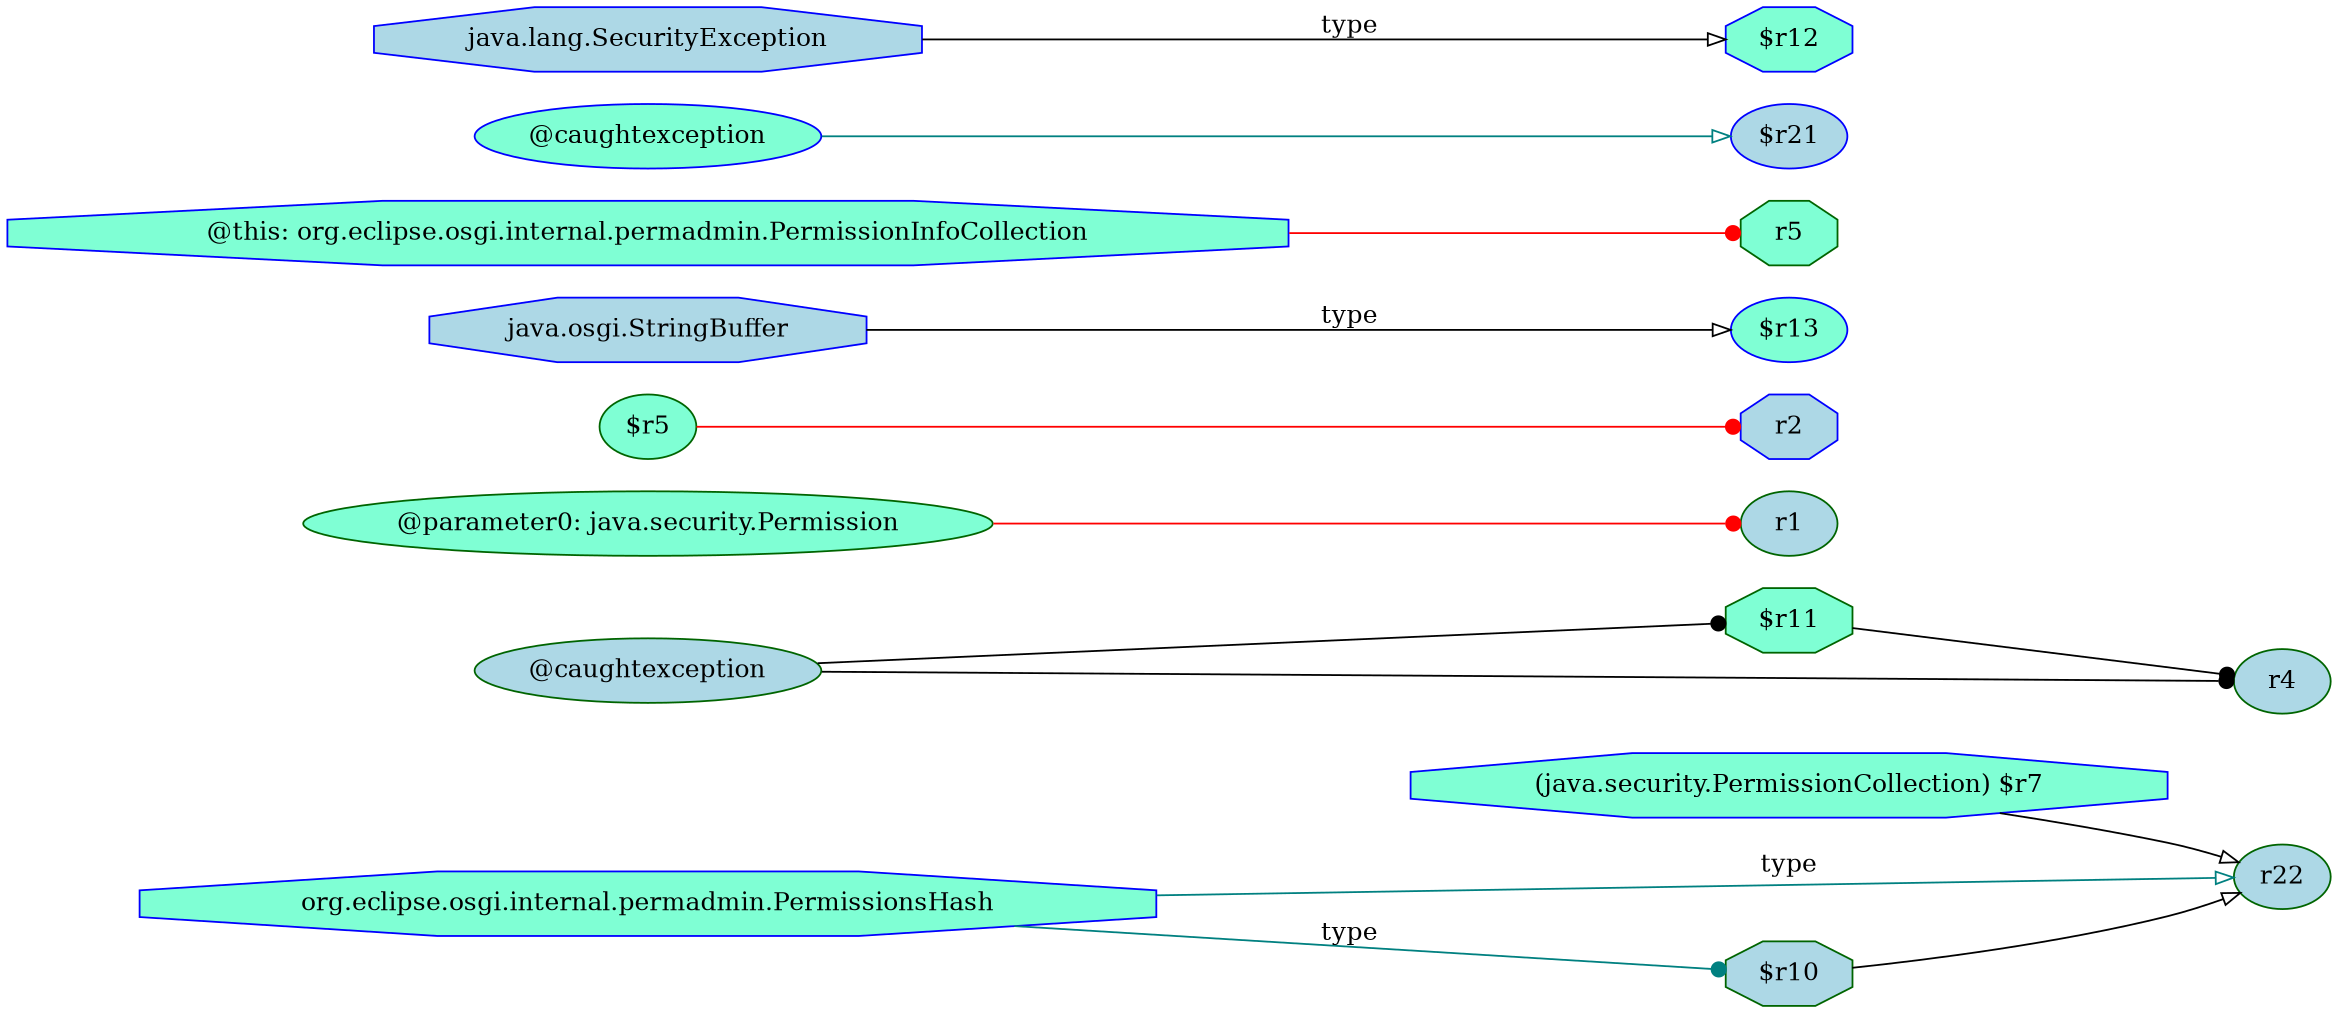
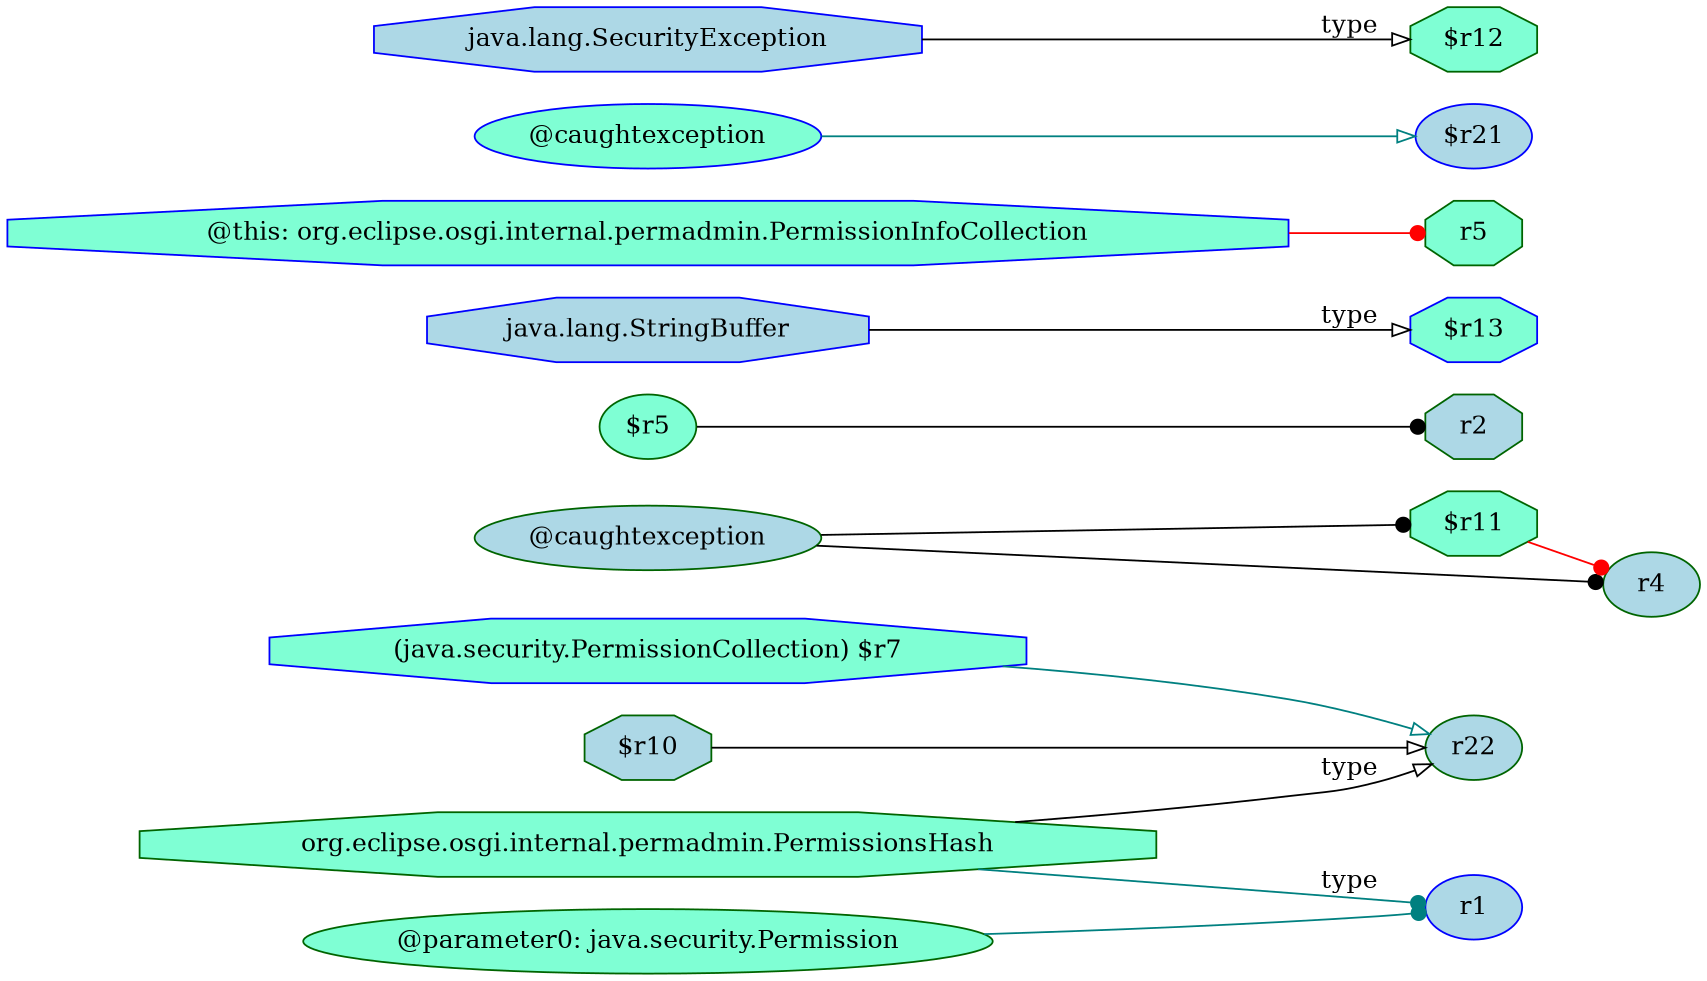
  digraph {
    rankdir=LR
    node [color=blue fillcolor=aquamarine shape=octagon style=filled]
    edge [arrowhead=dot color=black]
    n1 [label="(java.security.PermissionCollection) $r7"]
    n2 [color=darkgreen fillcolor=lightblue label=r22 shape=ellipse]
    n3 [color=darkgreen fillcolor=lightblue label="@caughtexception" shape=ellipse]
    n4 [color=darkgreen label="$r11"]
    n5 [color=darkgreen fillcolor=lightblue label=r4 shape=ellipse]
    n6 [color=darkgreen label="@parameter0: java.security.Permission" shape=ellipse]
-   n7 [color=darkgreen fillcolor=lightblue label=r1 shape=ellipse]
+   n7 [fillcolor=lightblue label=r1 shape=ellipse]
    n8 [color=darkgreen label="$r5" shape=ellipse]
-   n9 [fillcolor=lightblue label=r2]
+   n9 [color=darkgreen fillcolor=lightblue label=r2]
    n10 [color=darkgreen fillcolor=lightblue label="$r10"]
-   n11 [fillcolor=lightblue label="java.osgi.StringBuffer"]
-   n12 [label="$r13" shape=ellipse]
-   n13 [label="org.eclipse.osgi.internal.permadmin.PermissionsHash"]
+   n11 [fillcolor=lightblue label="java.lang.StringBuffer"]
+   n12 [label="$r13"]
+   n13 [color=darkgreen label="org.eclipse.osgi.internal.permadmin.PermissionsHash"]
    n14 [label="@this: org.eclipse.osgi.internal.permadmin.PermissionInfoCollection"]
    n15 [color=darkgreen label=r5]
    n16 [label="@caughtexception" shape=ellipse]
    n17 [fillcolor=lightblue label="$r21" shape=ellipse]
    n18 [fillcolor=lightblue label="java.lang.SecurityException"]
-   n19 [label="$r12"]
-   n1 -> n2 [arrowhead=onormal]
+   n19 [color=darkgreen label="$r12"]
+   n1 -> n2 [arrowhead=onormal color=teal]
    n3 -> n4
    n3 -> n5
-   n4 -> n5
-   n6 -> n7 [color=red]
-   n8 -> n9 [color=red]
+   n4 -> n5 [color=red]
+   n6 -> n7 [color=teal]
+   n8 -> n9
    n10 -> n2 [arrowhead=onormal]
    n11 -> n12 [arrowhead=onormal label=type]
-   n13 -> n2 [arrowhead=onormal color=teal label=type]
-   n13 -> n10 [color=teal label=type]
+   n13 -> n2 [arrowhead=onormal label=type]
+   n13 -> n7 [color=teal label=type]
    n14 -> n15 [color=red]
    n16 -> n17 [arrowhead=onormal color=teal]
    n18 -> n19 [arrowhead=onormal label=type]
  }
